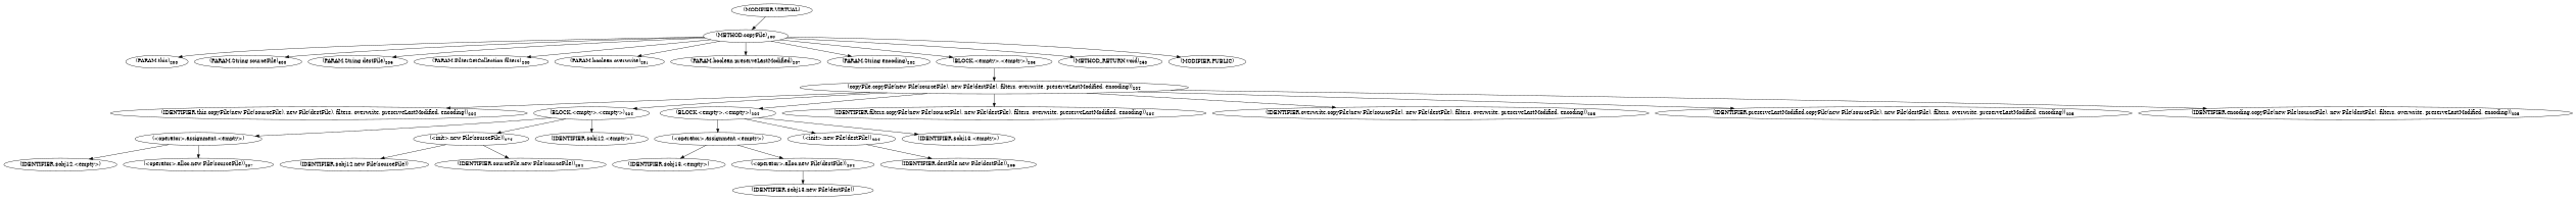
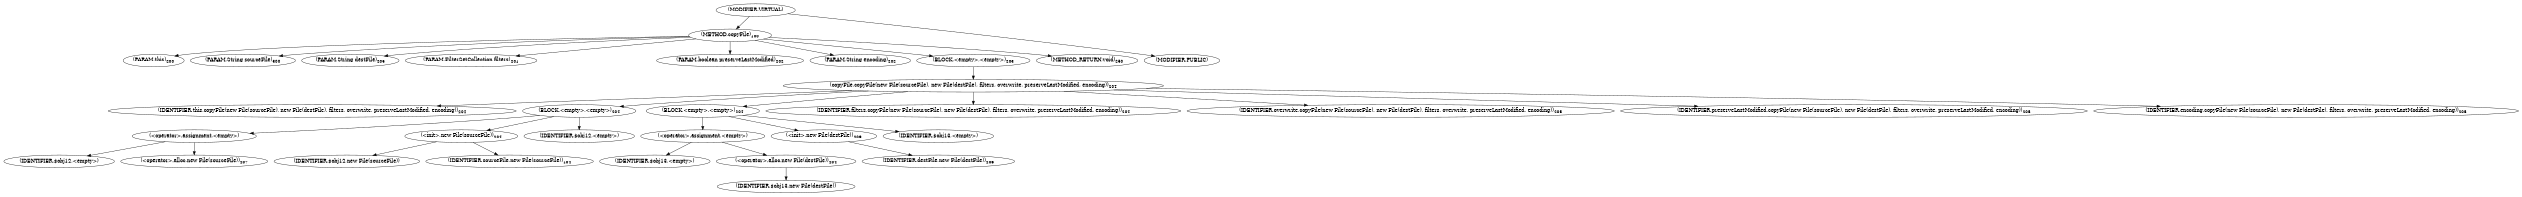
  digraph {
    n1 [label=<(METHOD,copyFile)<SUB>100</SUB>>]
    n2 [label=<(PARAM,this)<SUB>200</SUB>>]
    n3 [label=<(PARAM,String sourceFile)<SUB>300</SUB>>]
    n4 [label=<(PARAM,String destFile)<SUB>205</SUB>>]
-   n5 [label=<(PARAM,FilterSetCollection filters)<SUB>200</SUB>>]
-   n6 [label=<(PARAM,boolean overwrite)<SUB>201</SUB>>]
-   n7 [label=<(PARAM,boolean preserveLastModified)<SUB>207</SUB>>]
+   n5 [label=<(PARAM,FilterSetCollection filters)<SUB>201</SUB>>]
+   n7 [label=<(PARAM,boolean preserveLastModified)<SUB>202</SUB>>]
    n8 [label=<(PARAM,String encoding)<SUB>202</SUB>>]
    n9 [label=<(BLOCK,&lt;empty&gt;,&lt;empty&gt;)<SUB>203</SUB>>]
    n10 [label=<(MODIFIER,PUBLIC)>]
    n11 [label=<(METHOD_RETURN,void)<SUB>250</SUB>>]
    n12 [label=<(copyFile,copyFile(new File(sourceFile), new File(destFile), filters, overwrite, preserveLastModified, encoding))<SUB>204</SUB>>]
    n13 [label=<(MODIFIER,VIRTUAL)>]
    n14 [label=<(IDENTIFIER,this,copyFile(new File(sourceFile), new File(destFile), filters, overwrite, preserveLastModified, encoding))<SUB>204</SUB>>]
    n15 [label=<(BLOCK,&lt;empty&gt;,&lt;empty&gt;)<SUB>204</SUB>>]
    n16 [label=<(BLOCK,&lt;empty&gt;,&lt;empty&gt;)<SUB>204</SUB>>]
    n17 [label=<(IDENTIFIER,filters,copyFile(new File(sourceFile), new File(destFile), filters, overwrite, preserveLastModified, encoding))<SUB>204</SUB>>]
    n18 [label=<(IDENTIFIER,overwrite,copyFile(new File(sourceFile), new File(destFile), filters, overwrite, preserveLastModified, encoding))<SUB>205</SUB>>]
    n19 [label=<(IDENTIFIER,preserveLastModified,copyFile(new File(sourceFile), new File(destFile), filters, overwrite, preserveLastModified, encoding))<SUB>205</SUB>>]
    n20 [label=<(IDENTIFIER,encoding,copyFile(new File(sourceFile), new File(destFile), filters, overwrite, preserveLastModified, encoding))<SUB>205</SUB>>]
    n21 [label=<(&lt;operator&gt;.assignment,&lt;empty&gt;)>]
-   n22 [label=<(&lt;init&gt;,new File(sourceFile))<SUB>274</SUB>>]
+   n22 [label=<(&lt;init&gt;,new File(sourceFile))<SUB>204</SUB>>]
    n23 [label=<(IDENTIFIER,$obj12,&lt;empty&gt;)>]
    n24 [label=<(&lt;operator&gt;.assignment,&lt;empty&gt;)>]
-   n25 [label=<(&lt;init&gt;,new File(destFile))<SUB>204</SUB>>]
+   n25 [label=<(&lt;init&gt;,new File(destFile))<SUB>209</SUB>>]
    n26 [label=<(IDENTIFIER,$obj13,&lt;empty&gt;)>]
    n27 [label=<(IDENTIFIER,$obj12,&lt;empty&gt;)>]
    n28 [label=<(&lt;operator&gt;.alloc,new File(sourceFile))<SUB>207</SUB>>]
    n29 [label=<(IDENTIFIER,$obj12,new File(sourceFile))>]
-   n30 [label=<(IDENTIFIER,sourceFile,new File(sourceFile))<SUB>204</SUB>>]
+   n30 [label=<(IDENTIFIER,sourceFile,new File(sourceFile))<SUB>104</SUB>>]
    n31 [label=<(IDENTIFIER,$obj13,&lt;empty&gt;)>]
    n32 [label=<(&lt;operator&gt;.alloc,new File(destFile))<SUB>204</SUB>>]
    n33 [label=<(IDENTIFIER,destFile,new File(destFile))<SUB>206</SUB>>]
    n34 [label=<(IDENTIFIER,$obj13,new File(destFile))>]
    n1 -> n2
    n1 -> n3
    n1 -> n4
    n1 -> n5
-   n1 -> n6
    n1 -> n7
    n1 -> n8
    n1 -> n9
-   n1 -> n10
+   n13 -> n10
    n1 -> n11
    n9 -> n12
    n12 -> n14
    n12 -> n15
    n12 -> n16
    n12 -> n17
    n12 -> n18
    n12 -> n19
    n12 -> n20
    n13 -> n1
    n15 -> n21
    n15 -> n22
    n15 -> n23
    n16 -> n24
    n16 -> n25
    n16 -> n26
    n21 -> n27
    n21 -> n28
    n22 -> n29
    n22 -> n30
    n24 -> n31
    n24 -> n32
    n25 -> n33
    n32 -> n34
  }
